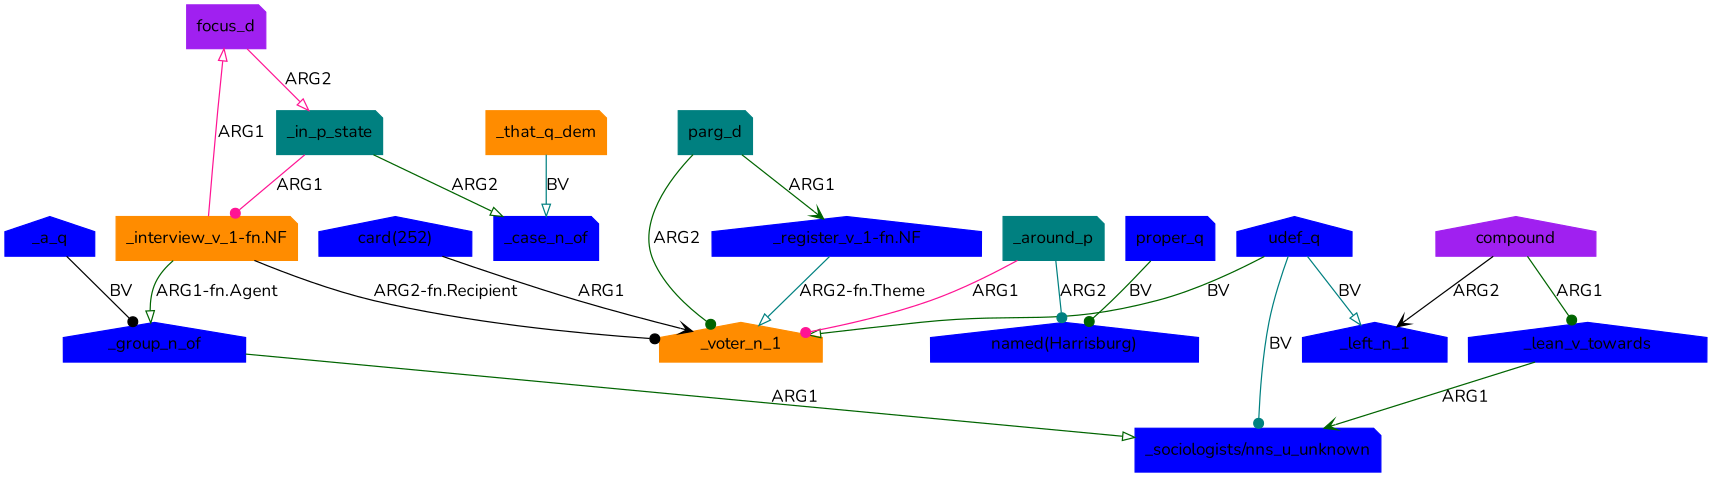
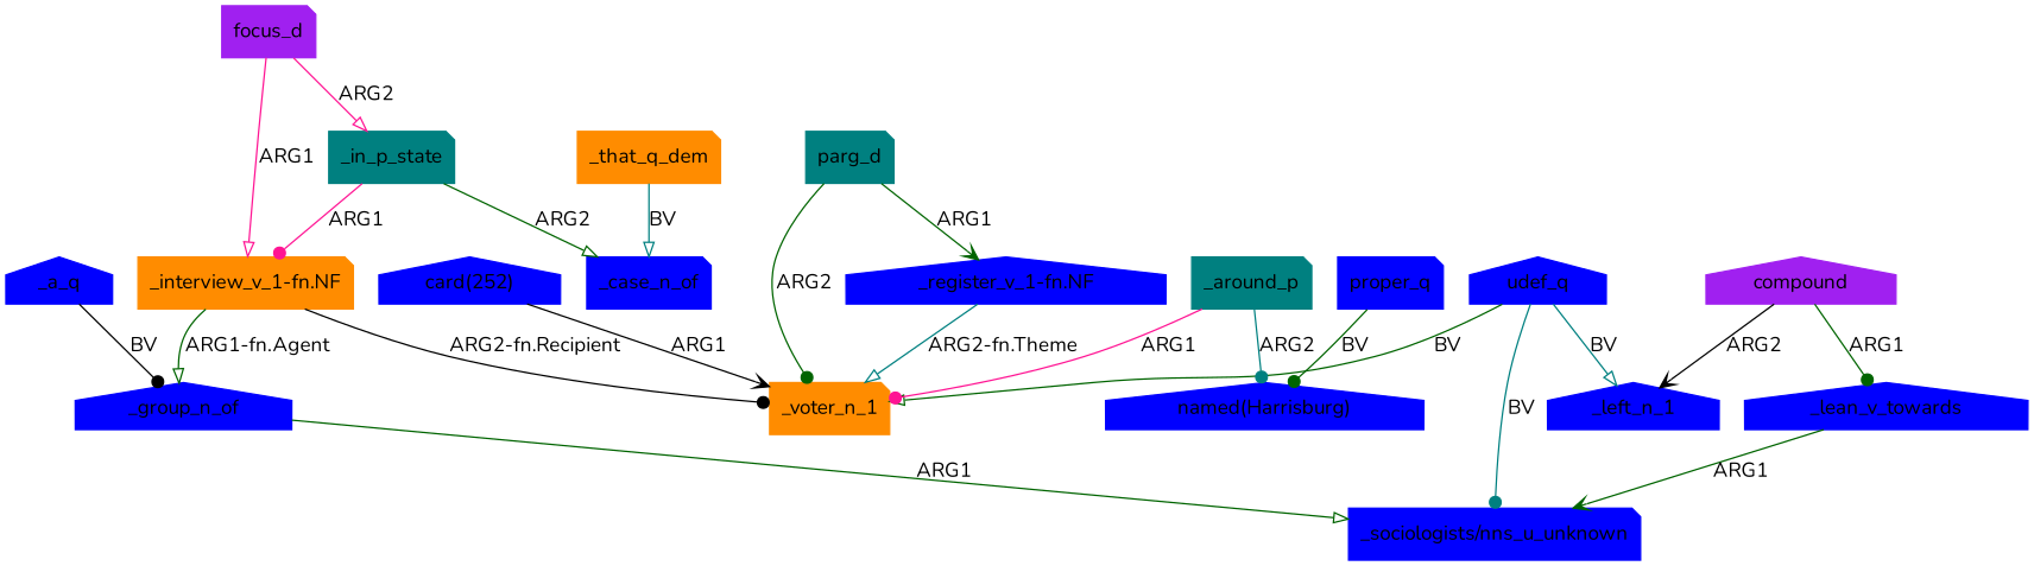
  digraph {
    fontname=Nunito
    node [color=blue fontname=Nunito shape=note style=filled]
    edge [arrowhead=onormal color=darkgreen fontname=Nunito]
    focus_d [color=purple]
    "_interview_v_1-fn.NF" [color=darkorange]
    _in_p_state [color=teal]
-   _voter_n_1 [color=darkorange shape=house]
+   _voter_n_1 [color=darkorange]
    _group_n_of [shape=house]
    _case_n_of
    "_sociologists/nns_u_unknown"
    udef_q [shape=house]
    _left_n_1 [shape=house]
    parg_d [color=teal]
    "_register_v_1-fn.NF" [shape=house]
    compound [color=purple shape=house]
    _lean_v_towards [shape=house]
    _around_p [color=teal]
    "named(Harrisburg)" [shape=house]
    _that_q_dem [color=darkorange]
    proper_q
    _a_q [shape=house]
    "card(252)" [shape=house]
-   "_interview_v_1-fn.NF" -> focus_d [color=deeppink label=ARG1]
+   focus_d -> "_interview_v_1-fn.NF" [color=deeppink label=ARG1]
    focus_d -> _in_p_state [color=deeppink label=ARG2]
    "_interview_v_1-fn.NF" -> _voter_n_1 [arrowhead=dot color=black label="ARG2-fn.Recipient"]
    "_interview_v_1-fn.NF" -> _group_n_of [label="ARG1-fn.Agent"]
    _in_p_state -> "_interview_v_1-fn.NF" [arrowhead=dot color=deeppink label=ARG1]
    _in_p_state -> _case_n_of [label=ARG2]
    _group_n_of -> "_sociologists/nns_u_unknown" [label=ARG1]
    udef_q -> _voter_n_1 [label=BV]
    udef_q -> "_sociologists/nns_u_unknown" [arrowhead=dot color=teal label=BV]
    udef_q -> _left_n_1 [color=teal label=BV]
    parg_d -> _voter_n_1 [arrowhead=dot label=ARG2]
    parg_d -> "_register_v_1-fn.NF" [arrowhead=vee label=ARG1]
    "_register_v_1-fn.NF" -> _voter_n_1 [color=teal label="ARG2-fn.Theme"]
    compound -> _left_n_1 [arrowhead=vee color=black label=ARG2]
    compound -> _lean_v_towards [arrowhead=dot label=ARG1]
    _lean_v_towards -> "_sociologists/nns_u_unknown" [arrowhead=vee label=ARG1]
    _around_p -> _voter_n_1 [arrowhead=dot color=deeppink label=ARG1]
    _around_p -> "named(Harrisburg)" [arrowhead=dot color=teal label=ARG2]
    _that_q_dem -> _case_n_of [color=teal label=BV]
    proper_q -> "named(Harrisburg)" [arrowhead=dot label=BV]
    _a_q -> _group_n_of [arrowhead=dot color=black label=BV]
    "card(252)" -> _voter_n_1 [arrowhead=vee color=black label=ARG1]
  }
